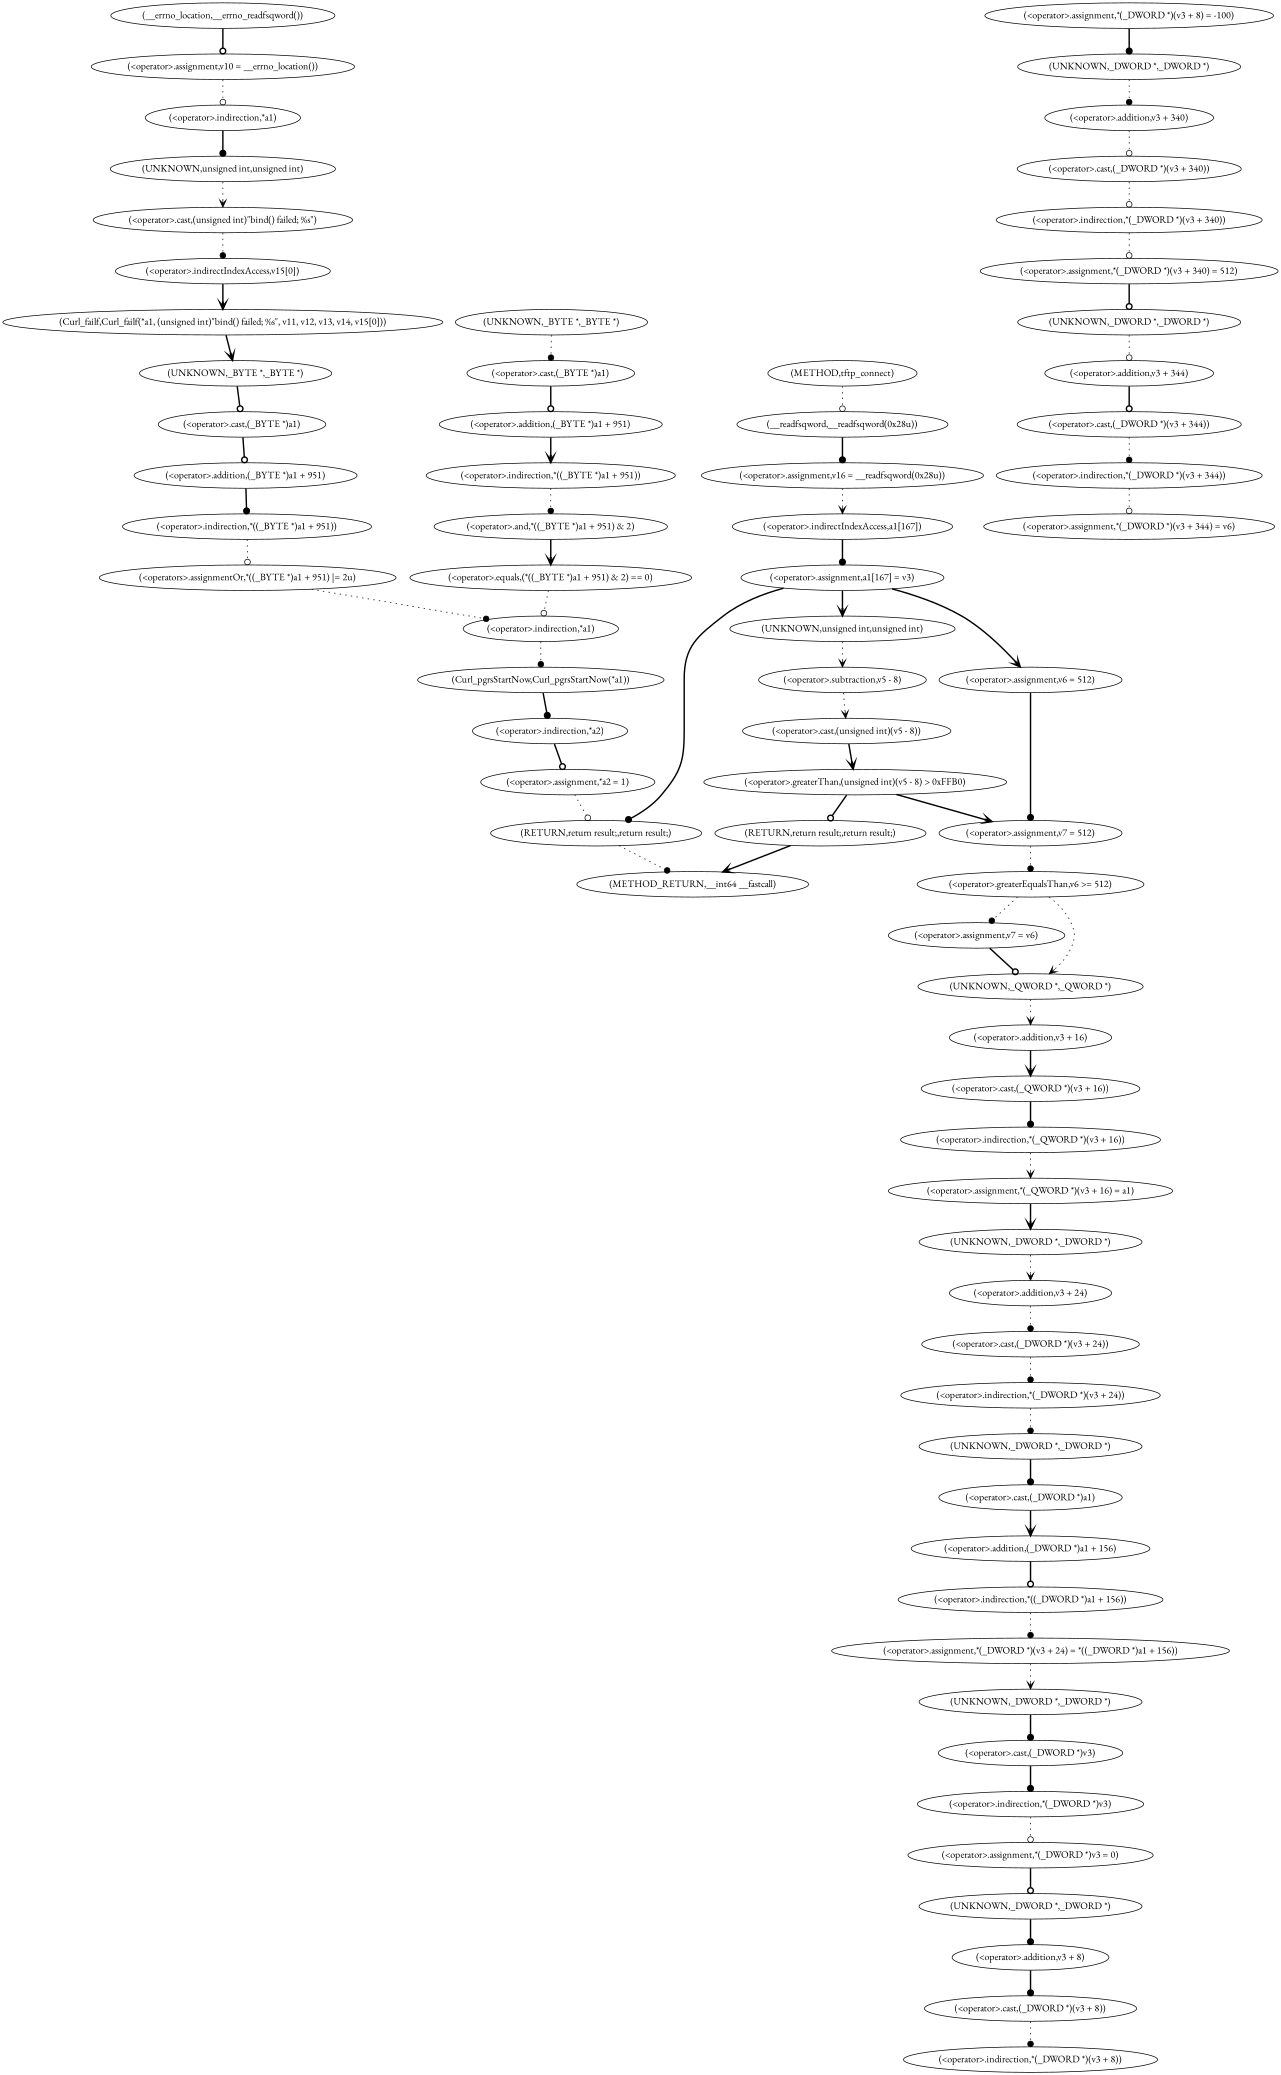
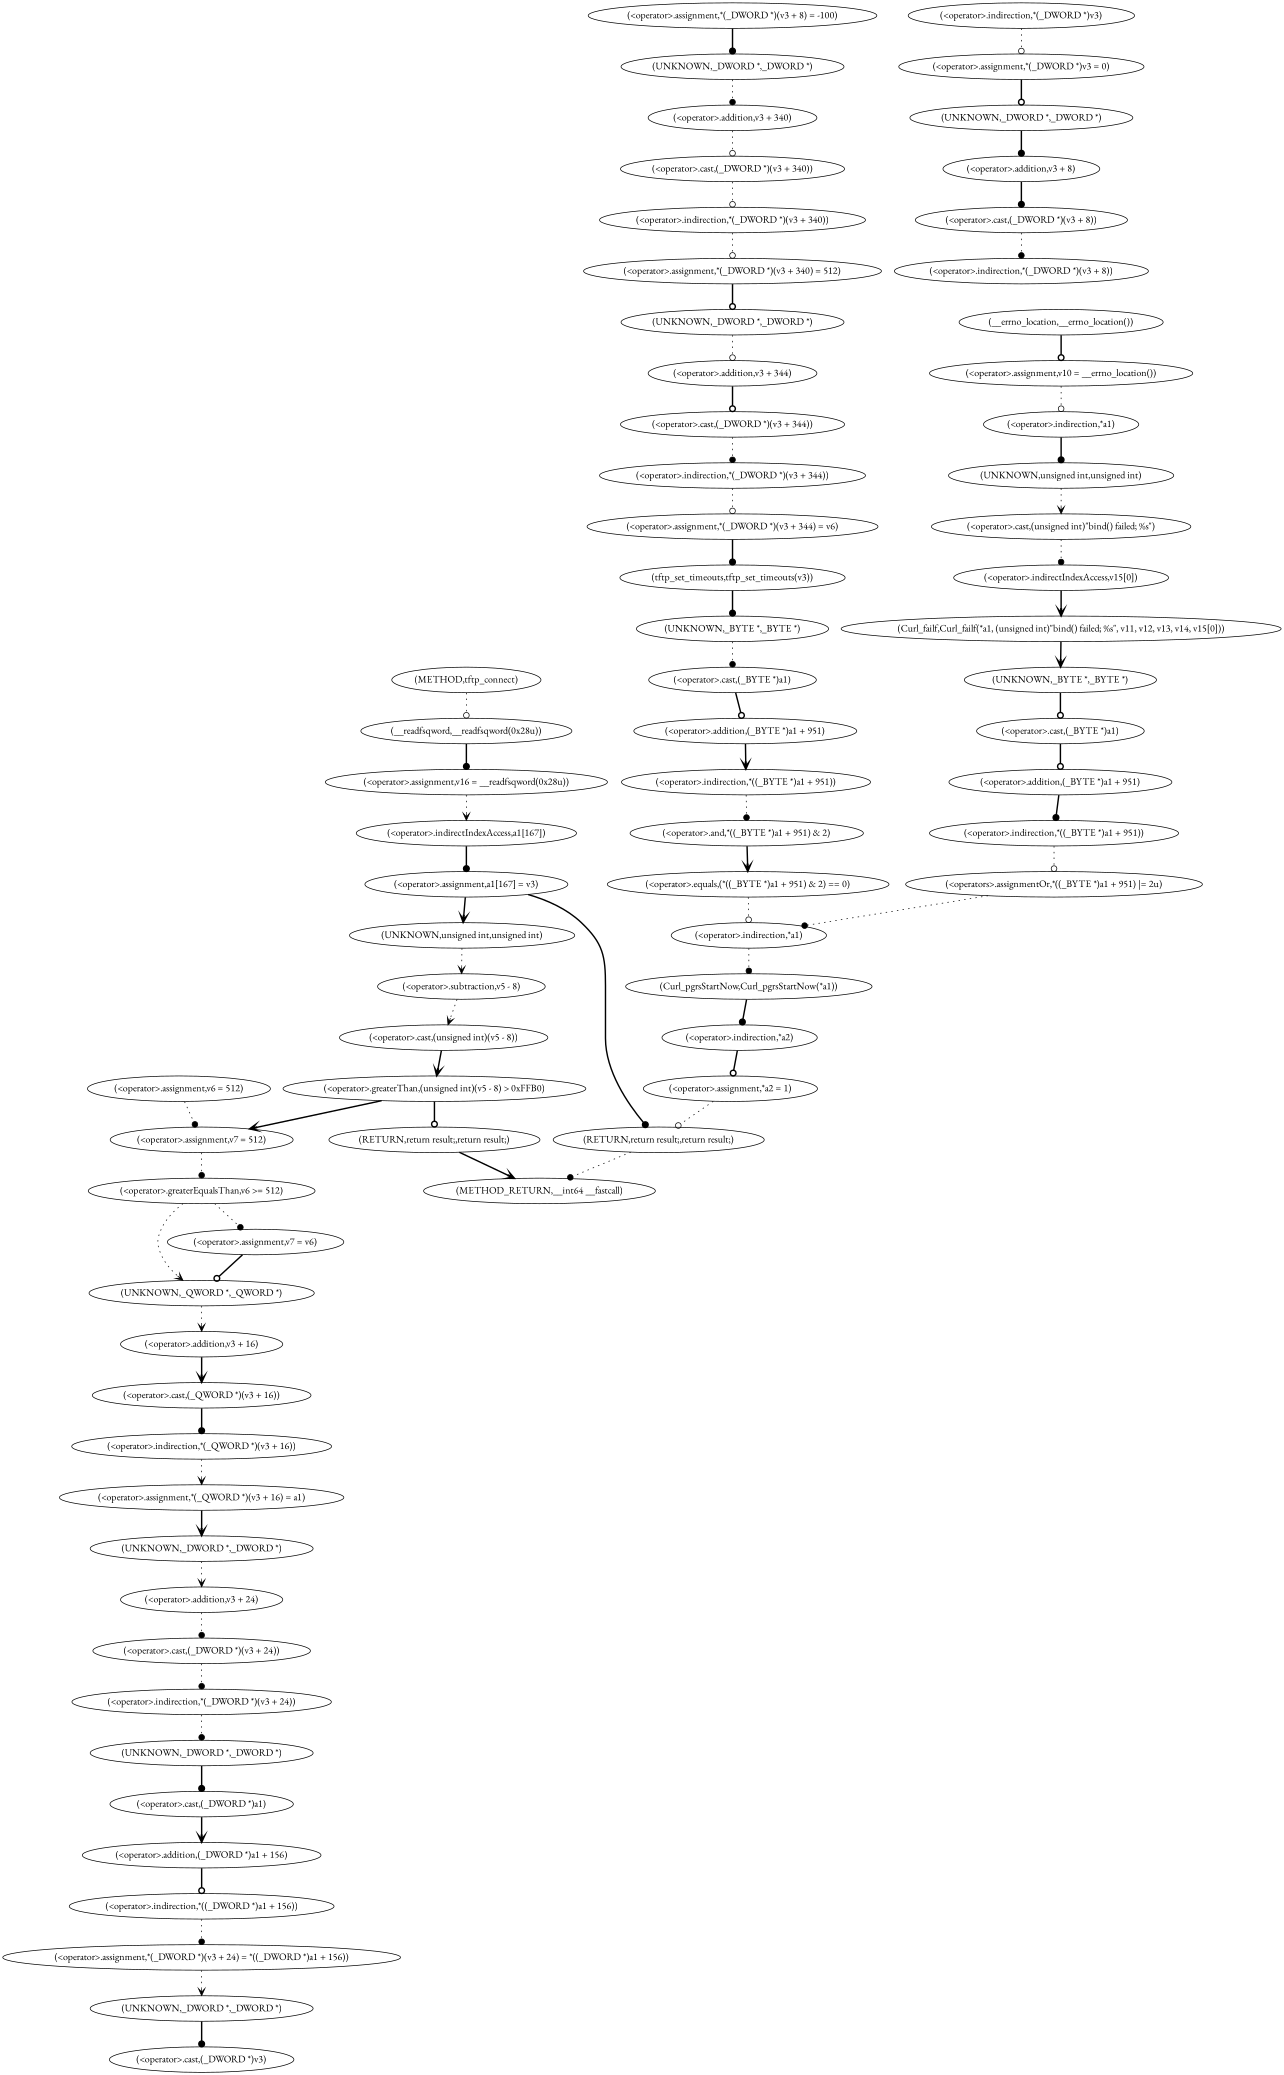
  digraph {
    fontname="EB Garamond"
    node [fontname="EB Garamond"]
    edge [arrowhead=dot fontname="EB Garamond" style=bold]
    n1 [label="(<operator>.assignment,v16 = __readfsqword(0x28u))"]
    n2 [label="(<operator>.indirectIndexAccess,a1[167])"]
    n3 [label="(<operator>.assignment,a1[167] = v3)"]
    n4 [label="(__readfsqword,__readfsqword(0x28u))"]
    n5 [label="(UNKNOWN,unsigned int,unsigned int)"]
    n6 [label="(<operator>.assignment,v6 = 512)"]
    n7 [label="(RETURN,return result;,return result;)"]
    n8 [label="(<operator>.subtraction,v5 - 8)"]
    n9 [label="(<operator>.assignment,v7 = 512)"]
    n10 [label="(METHOD_RETURN,__int64 __fastcall)"]
    n11 [label="(<operator>.greaterThan,(unsigned int)(v5 - 8) > 0xFFB0)"]
    n12 [label="(RETURN,return result;,return result;)"]
    n13 [label="(<operator>.greaterEqualsThan,v6 >= 512)"]
    n14 [label="(<operator>.cast,(unsigned int)(v5 - 8))"]
    n15 [label="(<operator>.assignment,v7 = v6)"]
    n16 [label="(UNKNOWN,_QWORD *,_QWORD *)"]
    n17 [label="(<operator>.addition,v3 + 16)"]
    n18 [label="(<operator>.assignment,*(_QWORD *)(v3 + 16) = a1)"]
    n19 [label="(UNKNOWN,_DWORD *,_DWORD *)"]
    n20 [label="(<operator>.addition,v3 + 24)"]
    n21 [label="(<operator>.indirection,*(_QWORD *)(v3 + 16))"]
    n22 [label="(<operator>.cast,(_QWORD *)(v3 + 16))"]
    n23 [label="(<operator>.assignment,*(_DWORD *)(v3 + 24) = *((_DWORD *)a1 + 156))"]
    n24 [label="(UNKNOWN,_DWORD *,_DWORD *)"]
    n25 [label="(<operator>.cast,(_DWORD *)v3)"]
    n26 [label="(<operator>.indirection,*(_DWORD *)(v3 + 24))"]
    n27 [label="(UNKNOWN,_DWORD *,_DWORD *)"]
    n28 [label="(<operator>.cast,(_DWORD *)a1)"]
    n29 [label="(<operator>.cast,(_DWORD *)(v3 + 24))"]
    n30 [label="(<operator>.indirection,*((_DWORD *)a1 + 156))"]
    n31 [label="(<operator>.addition,(_DWORD *)a1 + 156)"]
    n32 [label="(<operator>.assignment,*(_DWORD *)v3 = 0)"]
    n33 [label="(UNKNOWN,_DWORD *,_DWORD *)"]
    n34 [label="(<operator>.addition,v3 + 8)"]
    n35 [label="(<operator>.indirection,*(_DWORD *)v3)"]
    n36 [label="(<operator>.assignment,*(_DWORD *)(v3 + 8) = -100)"]
    n37 [label="(UNKNOWN,_DWORD *,_DWORD *)"]
    n38 [label="(<operator>.addition,v3 + 340)"]
    n39 [label="(<operator>.indirection,*(_DWORD *)(v3 + 8))"]
    n40 [label="(<operator>.cast,(_DWORD *)(v3 + 8))"]
    n41 [label="(<operator>.assignment,*(_DWORD *)(v3 + 340) = 512)"]
    n42 [label="(UNKNOWN,_DWORD *,_DWORD *)"]
    n43 [label="(<operator>.addition,v3 + 344)"]
    n44 [label="(<operator>.indirection,*(_DWORD *)(v3 + 340))"]
    n45 [label="(<operator>.cast,(_DWORD *)(v3 + 340))"]
    n46 [label="(<operator>.assignment,*(_DWORD *)(v3 + 344) = v6)"]
+   n47 [label="(tftp_set_timeouts,tftp_set_timeouts(v3))"]
    n48 [label="(UNKNOWN,_BYTE *,_BYTE *)"]
    n49 [label="(<operator>.indirection,*(_DWORD *)(v3 + 344))"]
    n50 [label="(<operator>.cast,(_DWORD *)(v3 + 344))"]
    n51 [label="(<operator>.cast,(_BYTE *)a1)"]
    n52 [label="(<operator>.equals,(*((_BYTE *)a1 + 951) & 2) == 0)"]
    n53 [label="(<operator>.indirection,*a1)"]
-   n54 [label="(__errno_location,__errno_readfsqword())"]
+   n54 [label="(__errno_location,__errno_location())"]
    n55 [label="(<operator>.assignment,v10 = __errno_location())"]
    n56 [label="(Curl_pgrsStartNow,Curl_pgrsStartNow(*a1))"]
    n57 [label="(<operator>.and,*((_BYTE *)a1 + 951) & 2)"]
    n58 [label="(<operator>.indirection,*((_BYTE *)a1 + 951))"]
    n59 [label="(<operator>.addition,(_BYTE *)a1 + 951)"]
    n60 [label="(<operator>.indirection,*a1)"]
    n61 [label="(UNKNOWN,unsigned int,unsigned int)"]
    n62 [label="(Curl_failf,Curl_failf(*a1, (unsigned int)\"bind() failed; %s\", v11, v12, v13, v14, v15[0]))"]
    n63 [label="(UNKNOWN,_BYTE *,_BYTE *)"]
    n64 [label="(<operator>.cast,(_BYTE *)a1)"]
    n65 [label="(<operator>.cast,(unsigned int)\"bind() failed; %s\")"]
    n66 [label="(<operator>.indirectIndexAccess,v15[0])"]
    n67 [label="(<operators>.assignmentOr,*((_BYTE *)a1 + 951) |= 2u)"]
    n68 [label="(<operator>.indirection,*((_BYTE *)a1 + 951))"]
    n69 [label="(<operator>.addition,(_BYTE *)a1 + 951)"]
    n70 [label="(<operator>.indirection,*a2)"]
    n71 [label="(<operator>.assignment,*a2 = 1)"]
    n72 [label="(METHOD,tftp_connect)"]
    n1 -> n2 [arrowhead=vee style=dotted]
    n2 -> n3
    n3 -> n5 [arrowhead=vee]
-   n3 -> n6 [arrowhead=vee]
    n3 -> n7
    n4 -> n1
    n5 -> n8 [arrowhead=vee style=dotted]
-   n6 -> n9
+   n6 -> n9 [style=dotted]
    n7 -> n10 [style=dotted]
    n8 -> n14 [arrowhead=vee style=dotted]
    n9 -> n13 [style=dotted]
    n11 -> n9 [arrowhead=vee]
    n11 -> n12 [arrowhead=odot]
    n12 -> n10 [arrowhead=vee]
    n13 -> n15 [style=dotted]
    n13 -> n16 [arrowhead=vee style=dotted]
    n14 -> n11 [arrowhead=vee]
    n15 -> n16 [arrowhead=odot]
    n16 -> n17 [arrowhead=vee style=dotted]
    n17 -> n22 [arrowhead=vee]
    n18 -> n19 [arrowhead=vee]
    n19 -> n20 [arrowhead=vee style=dotted]
    n20 -> n29 [style=dotted]
    n21 -> n18 [arrowhead=vee style=dotted]
    n22 -> n21
    n23 -> n24 [arrowhead=vee style=dotted]
    n24 -> n25
-   n25 -> n35
    n26 -> n27 [style=dotted]
    n27 -> n28
    n28 -> n31 [arrowhead=vee]
    n29 -> n26 [style=dotted]
    n30 -> n23 [style=dotted]
    n31 -> n30 [arrowhead=odot]
    n32 -> n33 [arrowhead=odot]
    n33 -> n34
    n34 -> n40
    n35 -> n32 [arrowhead=odot style=dotted]
    n36 -> n37
    n37 -> n38 [style=dotted]
    n38 -> n45 [arrowhead=odot style=dotted]
    n40 -> n39 [style=dotted]
    n41 -> n42 [arrowhead=odot]
    n42 -> n43 [arrowhead=odot style=dotted]
    n43 -> n50 [arrowhead=odot]
    n44 -> n41 [arrowhead=odot style=dotted]
    n45 -> n44 [arrowhead=odot style=dotted]
+   n46 -> n47
+   n47 -> n48
    n48 -> n51 [style=dotted]
    n49 -> n46 [arrowhead=odot style=dotted]
    n50 -> n49 [style=dotted]
    n51 -> n59 [arrowhead=odot]
    n52 -> n53 [arrowhead=odot style=dotted]
    n53 -> n56 [style=dotted]
    n54 -> n55 [arrowhead=odot]
    n55 -> n60 [arrowhead=odot style=dotted]
    n56 -> n70
    n57 -> n52 [arrowhead=vee]
    n58 -> n57 [style=dotted]
    n59 -> n58 [arrowhead=vee]
    n60 -> n61
    n61 -> n65 [arrowhead=vee style=dotted]
    n62 -> n63 [arrowhead=vee]
    n63 -> n64 [arrowhead=odot]
    n64 -> n69 [arrowhead=odot]
    n65 -> n66 [style=dotted]
    n66 -> n62 [arrowhead=vee]
    n67 -> n53 [style=dotted]
    n68 -> n67 [arrowhead=odot style=dotted]
    n69 -> n68
    n70 -> n71 [arrowhead=odot]
    n71 -> n7 [arrowhead=odot style=dotted]
    n72 -> n4 [arrowhead=odot style=dotted]
  }
